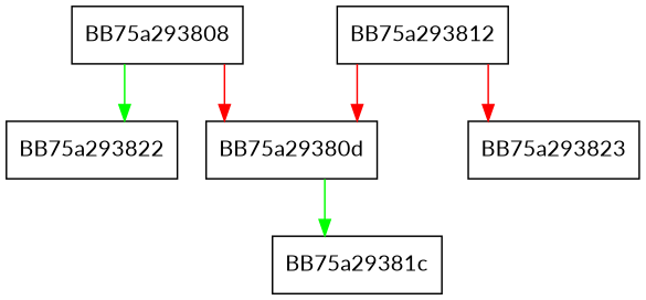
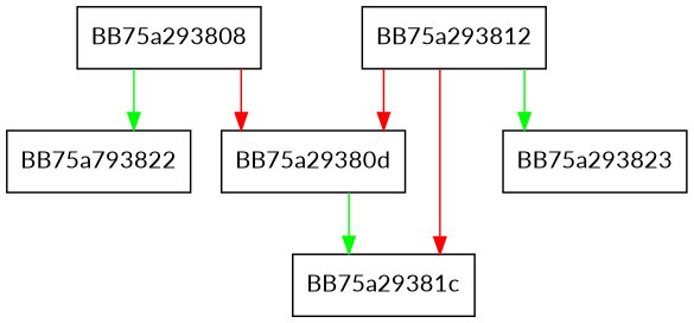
  digraph {
    fontname=Lato
    splines=ortho
    node [fontname=Lato shape=box]
    edge [color=green fontname=Lato]
    BB75a293808
-   BB75a293822
+   BB75a293822 [label=BB75a793822]
    BB75a29380d
    BB75a29381c
    BB75a293812
    BB75a293823
    BB75a293808 -> BB75a293822
    BB75a293808 -> BB75a29380d [color=red]
    BB75a29380d -> BB75a29381c
    BB75a293812 -> BB75a29380d [color=red]
-   BB75a293812 -> BB75a293823 [color=red]
+   BB75a293812 -> BB75a29381c [color=red]
+   BB75a293812 -> BB75a293823
  }
